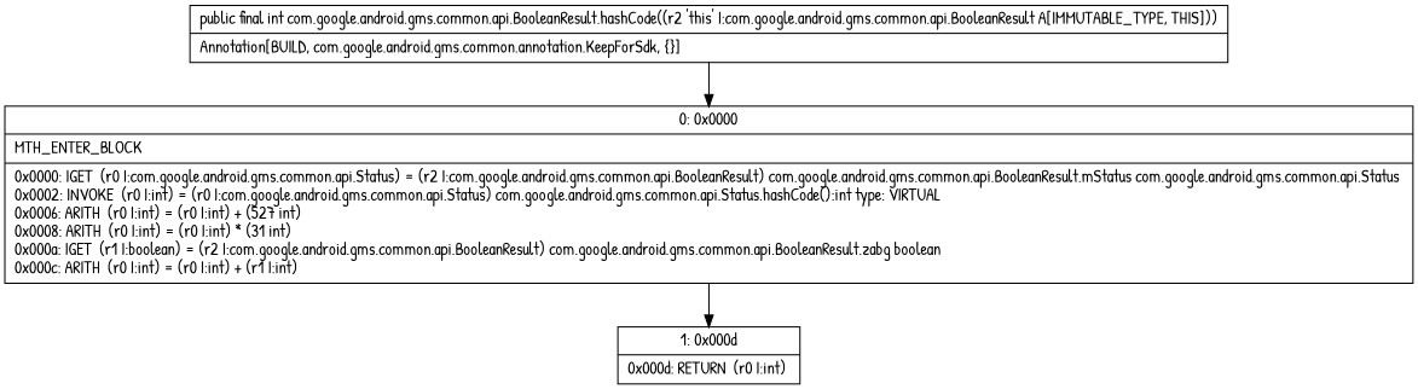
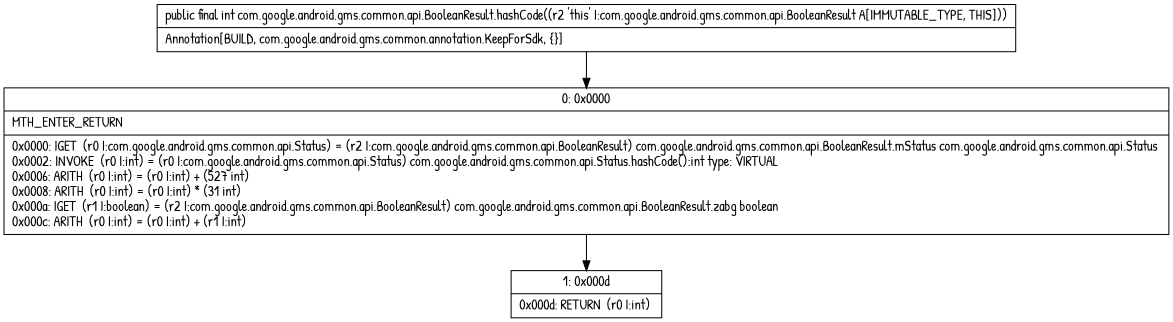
  digraph {
    fontname="Patrick Hand"
    node [shape=record fontname="Patrick Hand"]
    edge [fontname="Patrick Hand"]
-   n1 [label="{0\:\ 0x0000|MTH_ENTER_BLOCK\l|0x0000: IGET  (r0 I:com.google.android.gms.common.api.Status) = (r2 I:com.google.android.gms.common.api.BooleanResult) com.google.android.gms.common.api.BooleanResult.mStatus com.google.android.gms.common.api.Status \l0x0002: INVOKE  (r0 I:int) = (r0 I:com.google.android.gms.common.api.Status) com.google.android.gms.common.api.Status.hashCode():int type: VIRTUAL \l0x0006: ARITH  (r0 I:int) = (r0 I:int) + (527 int) \l0x0008: ARITH  (r0 I:int) = (r0 I:int) * (31 int) \l0x000a: IGET  (r1 I:boolean) = (r2 I:com.google.android.gms.common.api.BooleanResult) com.google.android.gms.common.api.BooleanResult.zabg boolean \l0x000c: ARITH  (r0 I:int) = (r0 I:int) + (r1 I:int) \l}"]
+   n1 [label="{0\:\ 0x0000|MTH_ENTER_RETURN\l|0x0000: IGET  (r0 I:com.google.android.gms.common.api.Status) = (r2 I:com.google.android.gms.common.api.BooleanResult) com.google.android.gms.common.api.BooleanResult.mStatus com.google.android.gms.common.api.Status \l0x0002: INVOKE  (r0 I:int) = (r0 I:com.google.android.gms.common.api.Status) com.google.android.gms.common.api.Status.hashCode():int type: VIRTUAL \l0x0006: ARITH  (r0 I:int) = (r0 I:int) + (527 int) \l0x0008: ARITH  (r0 I:int) = (r0 I:int) * (31 int) \l0x000a: IGET  (r1 I:boolean) = (r2 I:com.google.android.gms.common.api.BooleanResult) com.google.android.gms.common.api.BooleanResult.zabg boolean \l0x000c: ARITH  (r0 I:int) = (r0 I:int) + (r1 I:int) \l}"]
    n2 [label="{1\:\ 0x000d|0x000d: RETURN  (r0 I:int) \l}"]
    n3 [label="{public final int com.google.android.gms.common.api.BooleanResult.hashCode((r2 'this' I:com.google.android.gms.common.api.BooleanResult A[IMMUTABLE_TYPE, THIS]))  | Annotation[BUILD, com.google.android.gms.common.annotation.KeepForSdk, \{\}]\l}"]
    n1 -> n2
    n3 -> n1
  }
